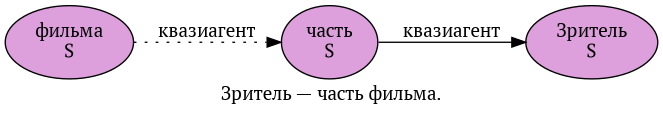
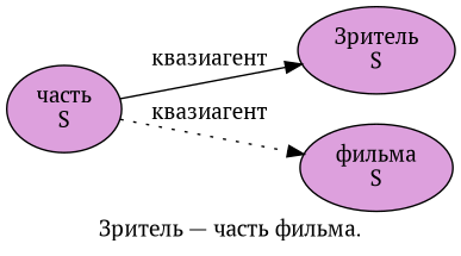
  digraph {
    fontname="PT Serif"
    label="Зритель — часть фильма."
    rankdir=LR
    node [fillcolor=plum fontname="PT Serif" penwidth=1 shape=ellipse style=filled]
    edge [color=black fontname="PT Serif"]
    n1 [label="Зритель\nS"]
    n2 [label="часть\nS"]
    n3 [label="фильма\nS"]
    n2 -> n1 [label="квазиагент" style=solid]
-   n3 -> n2 [label="квазиагент" style=dotted]
+   n2 -> n3 [label="квазиагент" style=dotted]
  }
